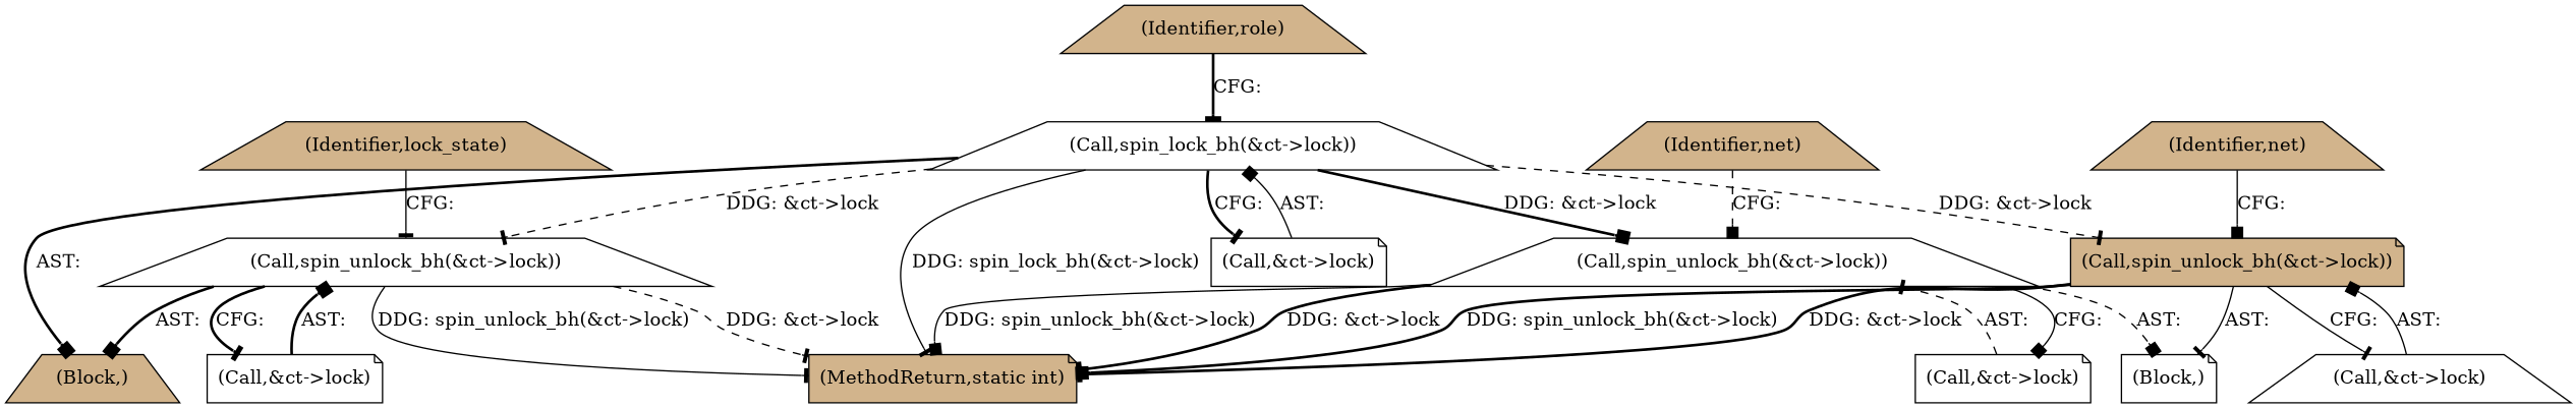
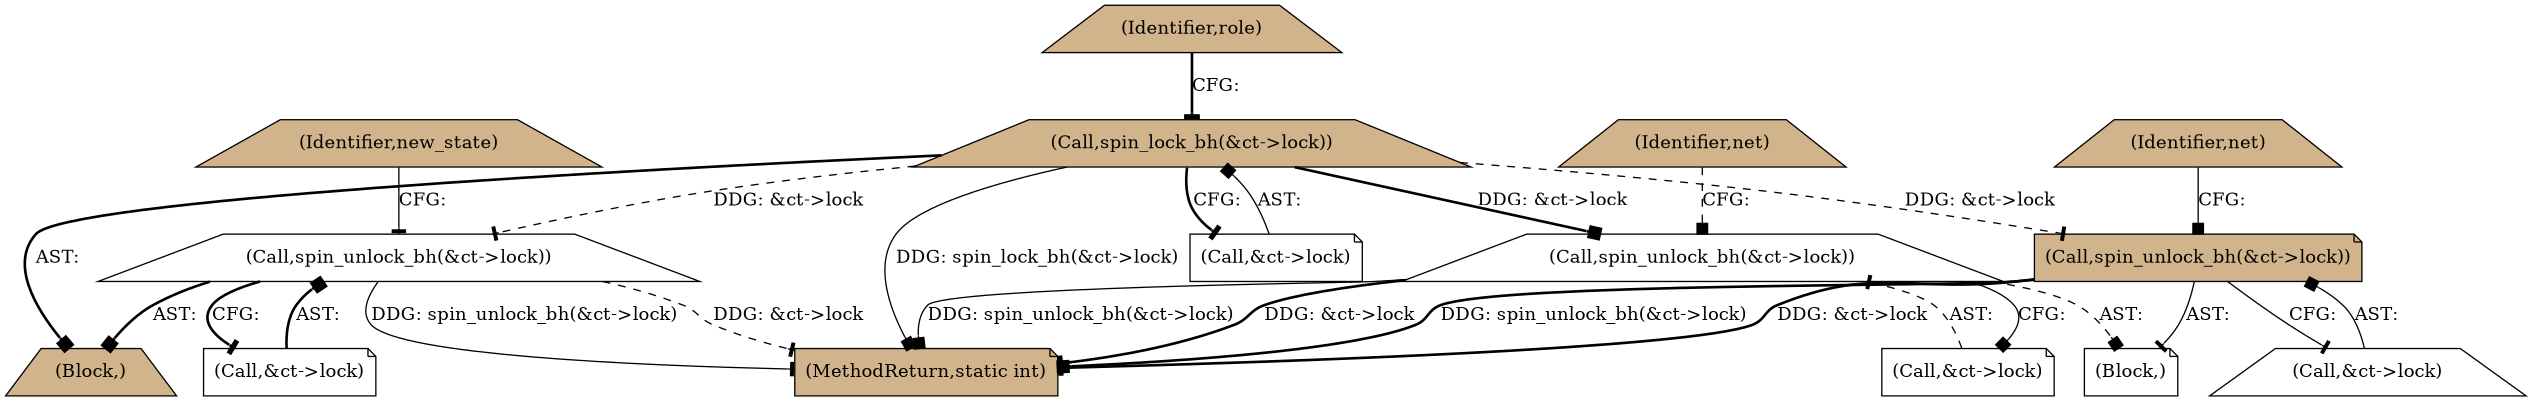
  digraph {
    node [fillcolor=tan shape=trapezium style=filled]
    edge [arrowhead=box style=bold]
-   n1 [fillcolor=white label="(Call,spin_lock_bh(&ct->lock))"]
+   n1 [label="(Call,spin_lock_bh(&ct->lock))"]
    n2 [fillcolor=white label="(Call,spin_unlock_bh(&ct->lock))"]
    n3 [label="(Call,spin_unlock_bh(&ct->lock))" shape=note]
    n4 [fillcolor=white label="(Call,spin_unlock_bh(&ct->lock))"]
    n5 [label="(Block,)"]
    n6 [fillcolor=white label="(Call,&ct->lock)" shape=note]
    n7 [label="(MethodReturn,static int)" shape=note]
    n8 [fillcolor=white label="(Block,)" shape=note]
    n9 [fillcolor=white label="(Call,&ct->lock)" shape=note]
    n10 [fillcolor=white label="(Call,&ct->lock)"]
    n11 [fillcolor=white label="(Call,&ct->lock)" shape=note]
    n12 [label="(Identifier,net)"]
    n13 [label="(Identifier,net)"]
    n14 [label="(Identifier,role)"]
-   n15 [label="(Identifier,lock_state)"]
+   n15 [label="(Identifier,new_state)"]
    n1 -> n2 [label="DDG: &ct->lock"]
    n1 -> n3 [arrowhead=tee label="DDG: &ct->lock" style=dashed]
    n1 -> n4 [arrowhead=tee label="DDG: &ct->lock" style=dashed]
    n1 -> n5 [label="AST: "]
    n1 -> n6 [arrowhead=tee label="CFG: "]
-   n1 -> n7 [arrowhead=tee label="DDG: spin_lock_bh(&ct->lock)" style=solid]
+   n1 -> n7 [label="DDG: spin_lock_bh(&ct->lock)" style=solid]
    n2 -> n7 [label="DDG: spin_unlock_bh(&ct->lock)" style=solid]
    n2 -> n7 [arrowhead=tee label="DDG: &ct->lock"]
    n2 -> n8 [label="AST: " style=dashed]
    n2 -> n9 [label="CFG: " style=solid]
    n3 -> n7 [arrowhead=tee label="DDG: &ct->lock"]
    n3 -> n7 [label="DDG: spin_unlock_bh(&ct->lock)"]
    n3 -> n8 [arrowhead=tee label="AST: " style=solid]
    n3 -> n10 [arrowhead=tee label="CFG: " style=solid]
    n4 -> n5 [label="AST: "]
    n4 -> n7 [arrowhead=tee label="DDG: &ct->lock" style=dashed]
    n4 -> n7 [arrowhead=tee label="DDG: spin_unlock_bh(&ct->lock)" style=solid]
    n4 -> n11 [arrowhead=tee label="CFG: "]
    n6 -> n1 [label="AST: " style=solid]
    n9 -> n2 [arrowhead=tee label="AST: " style=dashed]
    n10 -> n3 [label="AST: " style=solid]
    n11 -> n4 [label="AST: "]
    n12 -> n2 [label="CFG: " style=dashed]
    n13 -> n3 [label="CFG: " style=solid]
    n14 -> n1 [arrowhead=tee label="CFG: "]
    n15 -> n4 [arrowhead=tee label="CFG: " style=solid]
  }
